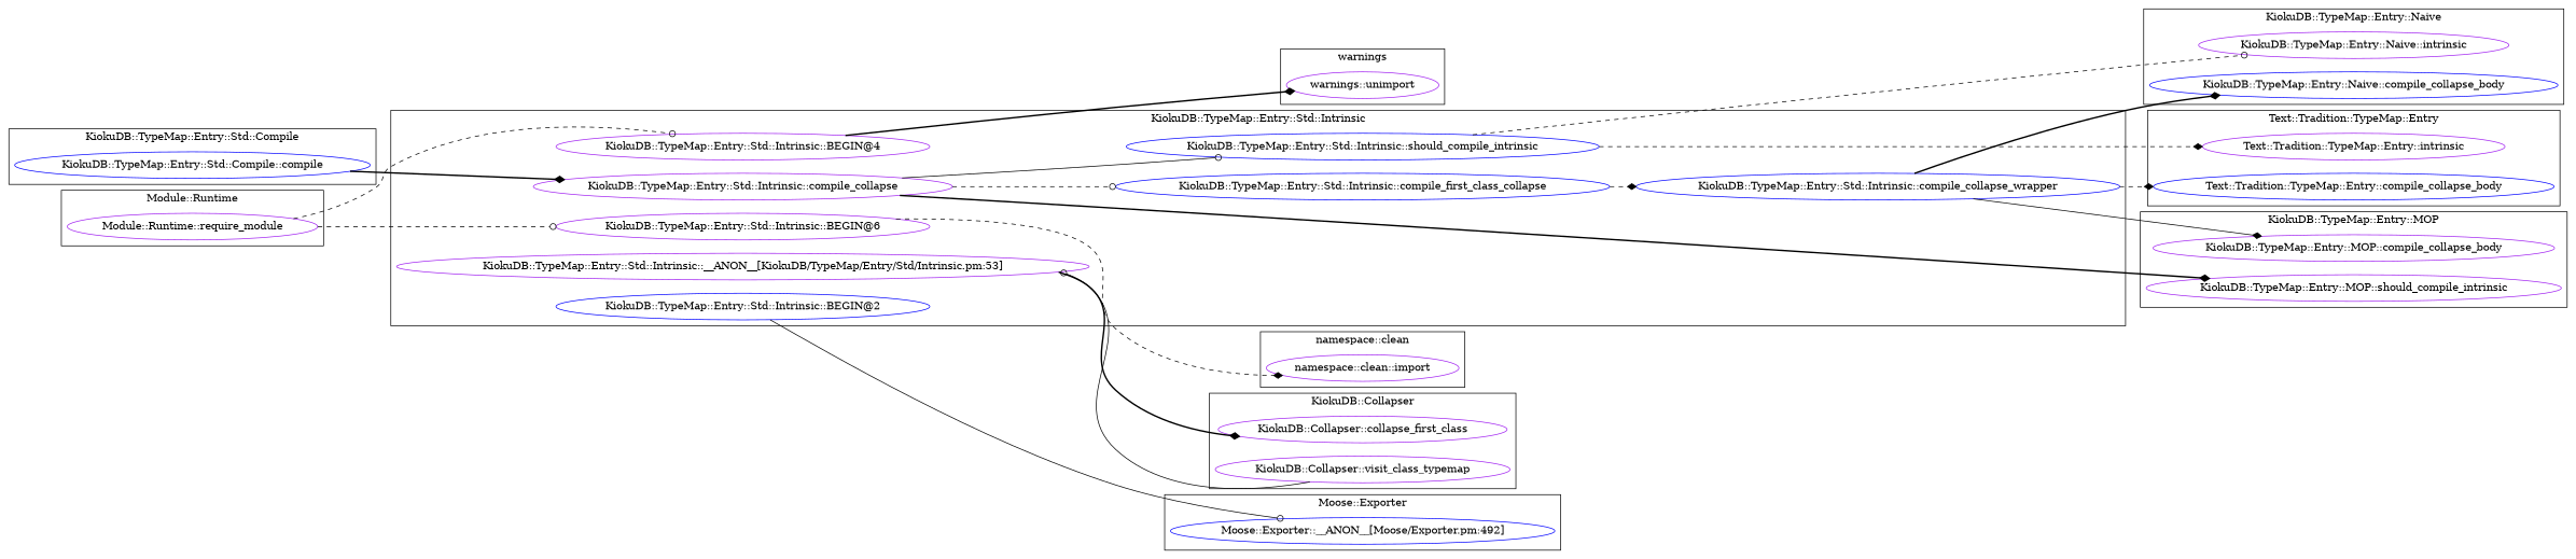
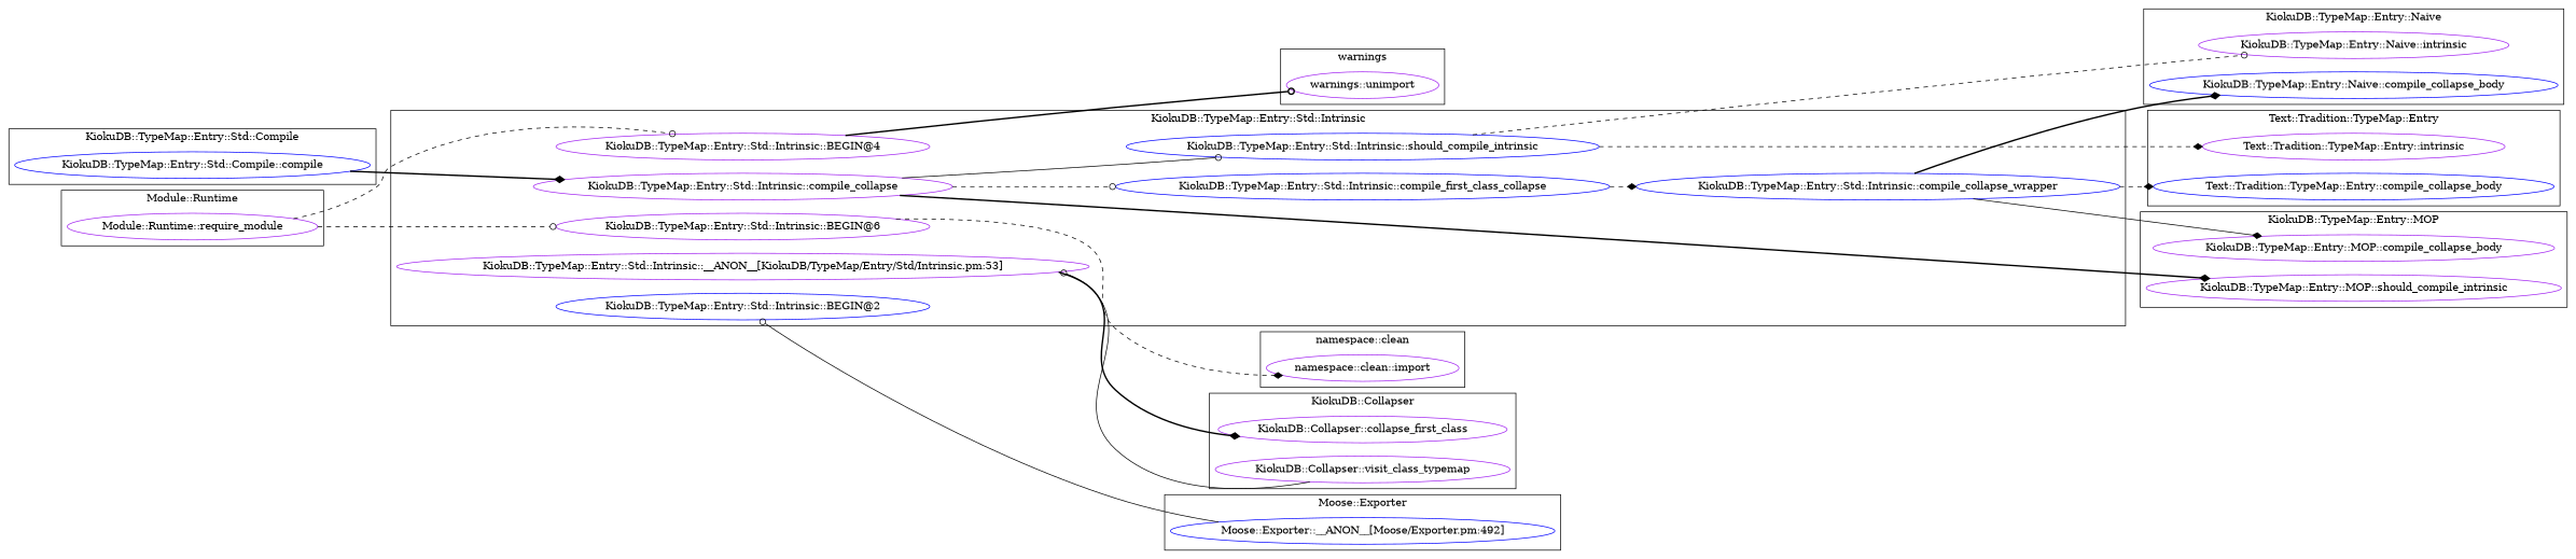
  digraph {
    rankdir=LR
    node [color=purple]
    edge [arrowhead=diamond style=dashed]
    "warnings::unimport"
    "namespace::clean::import"
    "KiokuDB::TypeMap::Entry::Std::Compile::compile" [color=blue]
    "KiokuDB::TypeMap::Entry::Naive::compile_collapse_body" [color=blue]
    "KiokuDB::TypeMap::Entry::Naive::intrinsic"
    "Module::Runtime::require_module"
    "KiokuDB::TypeMap::Entry::Std::Intrinsic::compile_collapse_wrapper" [color=blue]
    "KiokuDB::TypeMap::Entry::Std::Intrinsic::BEGIN@4"
    "KiokuDB::TypeMap::Entry::Std::Intrinsic::BEGIN@6"
    "KiokuDB::TypeMap::Entry::Std::Intrinsic::__ANON__[KiokuDB/TypeMap/Entry/Std/Intrinsic.pm:53]"
    "KiokuDB::TypeMap::Entry::Std::Intrinsic::BEGIN@2" [color=blue]
    "KiokuDB::TypeMap::Entry::Std::Intrinsic::compile_collapse"
    "KiokuDB::TypeMap::Entry::Std::Intrinsic::should_compile_intrinsic" [color=blue]
    "KiokuDB::TypeMap::Entry::Std::Intrinsic::compile_first_class_collapse" [color=blue]
    "KiokuDB::Collapser::collapse_first_class"
    n16 [label="KiokuDB::Collapser::visit_class_typemap"]
    "KiokuDB::TypeMap::Entry::MOP::should_compile_intrinsic"
    "KiokuDB::TypeMap::Entry::MOP::compile_collapse_body"
    "Moose::Exporter::__ANON__[Moose/Exporter.pm:492]" [color=blue]
    "Text::Tradition::TypeMap::Entry::intrinsic"
    "Text::Tradition::TypeMap::Entry::compile_collapse_body" [color=blue]
    subgraph cluster_1 {
      label=warnings
      "warnings::unimport"
    }
    subgraph cluster_2 {
      label="namespace::clean"
      "namespace::clean::import"
    }
    subgraph cluster_3 {
      label="KiokuDB::TypeMap::Entry::Std::Compile"
      "KiokuDB::TypeMap::Entry::Std::Compile::compile"
    }
    subgraph cluster_4 {
      label="KiokuDB::TypeMap::Entry::Naive"
      "KiokuDB::TypeMap::Entry::Naive::compile_collapse_body"
      "KiokuDB::TypeMap::Entry::Naive::intrinsic"
    }
    subgraph cluster_5 {
      label="Module::Runtime"
      "Module::Runtime::require_module"
    }
    subgraph cluster_6 {
      label="KiokuDB::TypeMap::Entry::Std::Intrinsic"
      "KiokuDB::TypeMap::Entry::Std::Intrinsic::compile_collapse_wrapper"
      "KiokuDB::TypeMap::Entry::Std::Intrinsic::BEGIN@4"
      "KiokuDB::TypeMap::Entry::Std::Intrinsic::BEGIN@6"
      "KiokuDB::TypeMap::Entry::Std::Intrinsic::__ANON__[KiokuDB/TypeMap/Entry/Std/Intrinsic.pm:53]"
      "KiokuDB::TypeMap::Entry::Std::Intrinsic::BEGIN@2"
      "KiokuDB::TypeMap::Entry::Std::Intrinsic::compile_collapse"
      "KiokuDB::TypeMap::Entry::Std::Intrinsic::should_compile_intrinsic"
      "KiokuDB::TypeMap::Entry::Std::Intrinsic::compile_first_class_collapse"
    }
    subgraph cluster_7 {
      label="KiokuDB::Collapser"
      "KiokuDB::Collapser::collapse_first_class"
      n16
    }
    subgraph cluster_8 {
      label="KiokuDB::TypeMap::Entry::MOP"
      "KiokuDB::TypeMap::Entry::MOP::should_compile_intrinsic"
      "KiokuDB::TypeMap::Entry::MOP::compile_collapse_body"
    }
    subgraph cluster_9 {
      label="Moose::Exporter"
      "Moose::Exporter::__ANON__[Moose/Exporter.pm:492]"
    }
    subgraph cluster_10 {
      label="Text::Tradition::TypeMap::Entry"
      "Text::Tradition::TypeMap::Entry::intrinsic"
      "Text::Tradition::TypeMap::Entry::compile_collapse_body"
    }
    "KiokuDB::TypeMap::Entry::Std::Compile::compile" -> "KiokuDB::TypeMap::Entry::Std::Intrinsic::compile_collapse" [style=bold]
    "Module::Runtime::require_module" -> "KiokuDB::TypeMap::Entry::Std::Intrinsic::BEGIN@4" [arrowhead=odot]
    "Module::Runtime::require_module" -> "KiokuDB::TypeMap::Entry::Std::Intrinsic::BEGIN@6" [arrowhead=odot]
    "KiokuDB::TypeMap::Entry::Std::Intrinsic::compile_collapse_wrapper" -> "KiokuDB::TypeMap::Entry::Naive::compile_collapse_body" [style=bold]
    "KiokuDB::TypeMap::Entry::Std::Intrinsic::compile_collapse_wrapper" -> "KiokuDB::TypeMap::Entry::MOP::compile_collapse_body" [style=solid]
    "KiokuDB::TypeMap::Entry::Std::Intrinsic::compile_collapse_wrapper" -> "Text::Tradition::TypeMap::Entry::compile_collapse_body"
-   "KiokuDB::TypeMap::Entry::Std::Intrinsic::BEGIN@4" -> "warnings::unimport" [style=bold]
+   "KiokuDB::TypeMap::Entry::Std::Intrinsic::BEGIN@4" -> "warnings::unimport" [arrowhead=odot style=bold]
    "KiokuDB::TypeMap::Entry::Std::Intrinsic::BEGIN@6" -> "namespace::clean::import"
    "KiokuDB::TypeMap::Entry::Std::Intrinsic::__ANON__[KiokuDB/TypeMap/Entry/Std/Intrinsic.pm:53]" -> "KiokuDB::Collapser::collapse_first_class" [style=bold]
-   "KiokuDB::TypeMap::Entry::Std::Intrinsic::BEGIN@2" -> "Moose::Exporter::__ANON__[Moose/Exporter.pm:492]" [arrowhead=odot style=solid]
+   "Moose::Exporter::__ANON__[Moose/Exporter.pm:492]" -> "KiokuDB::TypeMap::Entry::Std::Intrinsic::BEGIN@2" [arrowhead=odot style=solid]
    "KiokuDB::TypeMap::Entry::Std::Intrinsic::compile_collapse" -> "KiokuDB::TypeMap::Entry::Std::Intrinsic::should_compile_intrinsic" [arrowhead=odot style=solid]
    "KiokuDB::TypeMap::Entry::Std::Intrinsic::compile_collapse" -> "KiokuDB::TypeMap::Entry::Std::Intrinsic::compile_first_class_collapse" [arrowhead=odot]
    "KiokuDB::TypeMap::Entry::Std::Intrinsic::compile_collapse" -> "KiokuDB::TypeMap::Entry::MOP::should_compile_intrinsic" [style=bold]
    "KiokuDB::TypeMap::Entry::Std::Intrinsic::should_compile_intrinsic" -> "KiokuDB::TypeMap::Entry::Naive::intrinsic" [arrowhead=odot]
    "KiokuDB::TypeMap::Entry::Std::Intrinsic::should_compile_intrinsic" -> "Text::Tradition::TypeMap::Entry::intrinsic"
    "KiokuDB::TypeMap::Entry::Std::Intrinsic::compile_first_class_collapse" -> "KiokuDB::TypeMap::Entry::Std::Intrinsic::compile_collapse_wrapper"
    n16 -> "KiokuDB::TypeMap::Entry::Std::Intrinsic::__ANON__[KiokuDB/TypeMap/Entry/Std/Intrinsic.pm:53]" [arrowhead=odot style=solid]
  }
